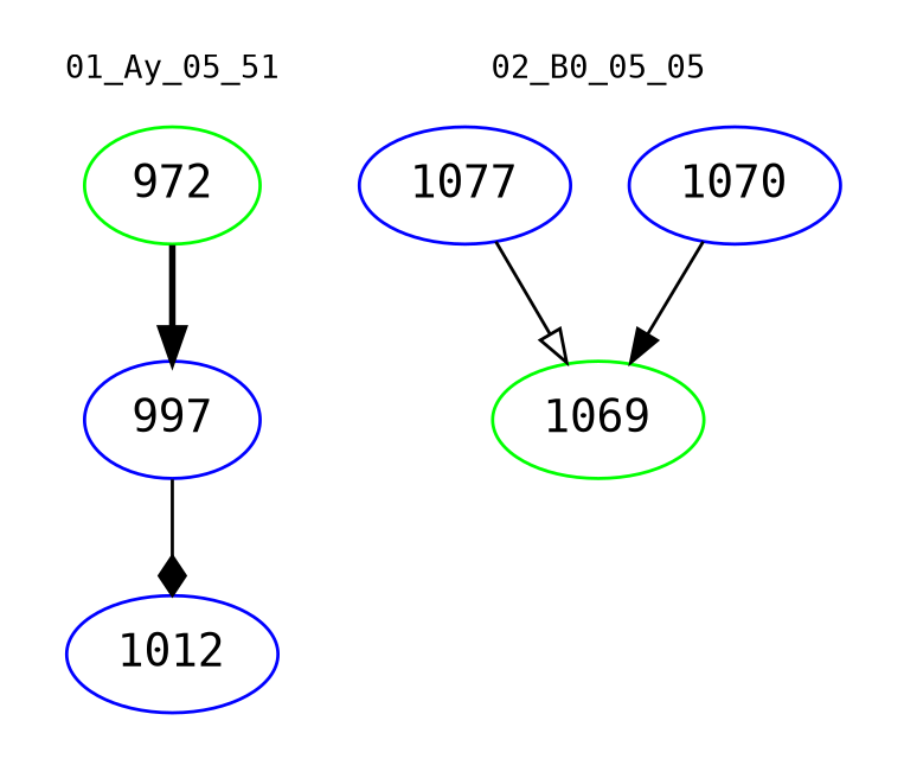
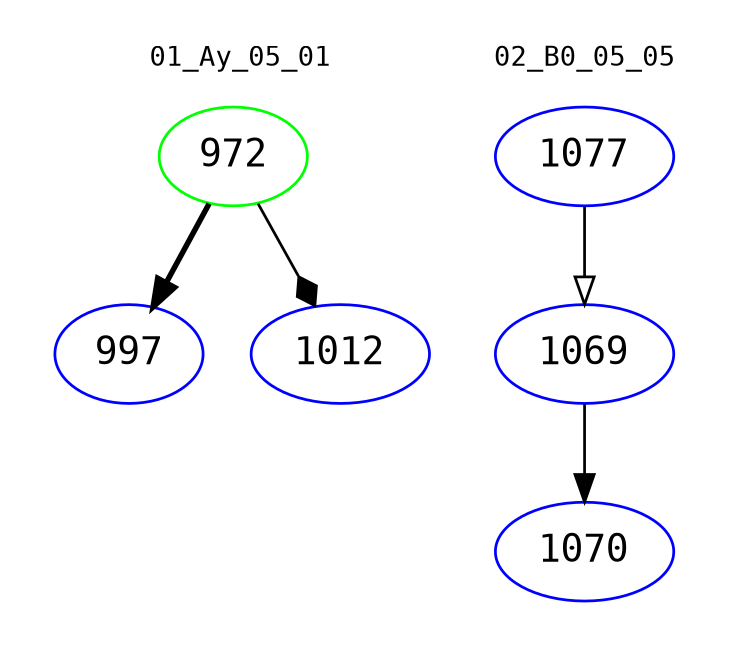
  digraph {
    fontname="DejaVu Sans Mono"
    node [color=blue fontname="DejaVu Sans Mono"]
    edge [arrowhead=normal color=black fontname="DejaVu Sans Mono" style=solid]
    n1 [color=green label=972]
    n2 [label=997]
    n3 [label=1012]
-   n4 [color=green label=1069]
+   n4 [label=1069]
    n5 [label=1070]
    n6 [label=1077]
    subgraph cluster_1 {
      color=white
      fontsize=10
-     label="01_Ay_05_51"
+     label="01_Ay_05_01"
      n1
      n2
      n3
    }
    subgraph cluster_2 {
      color=white
      fontsize=10
      label="02_B0_05_05"
      n4
      n5
      n6
    }
    n1 -> n2 [style=bold]
-   n2 -> n3 [arrowhead=diamond]
-   n5 -> n4
+   n1 -> n3 [arrowhead=diamond]
+   n4 -> n5
    n6 -> n4 [arrowhead=onormal]
  }
